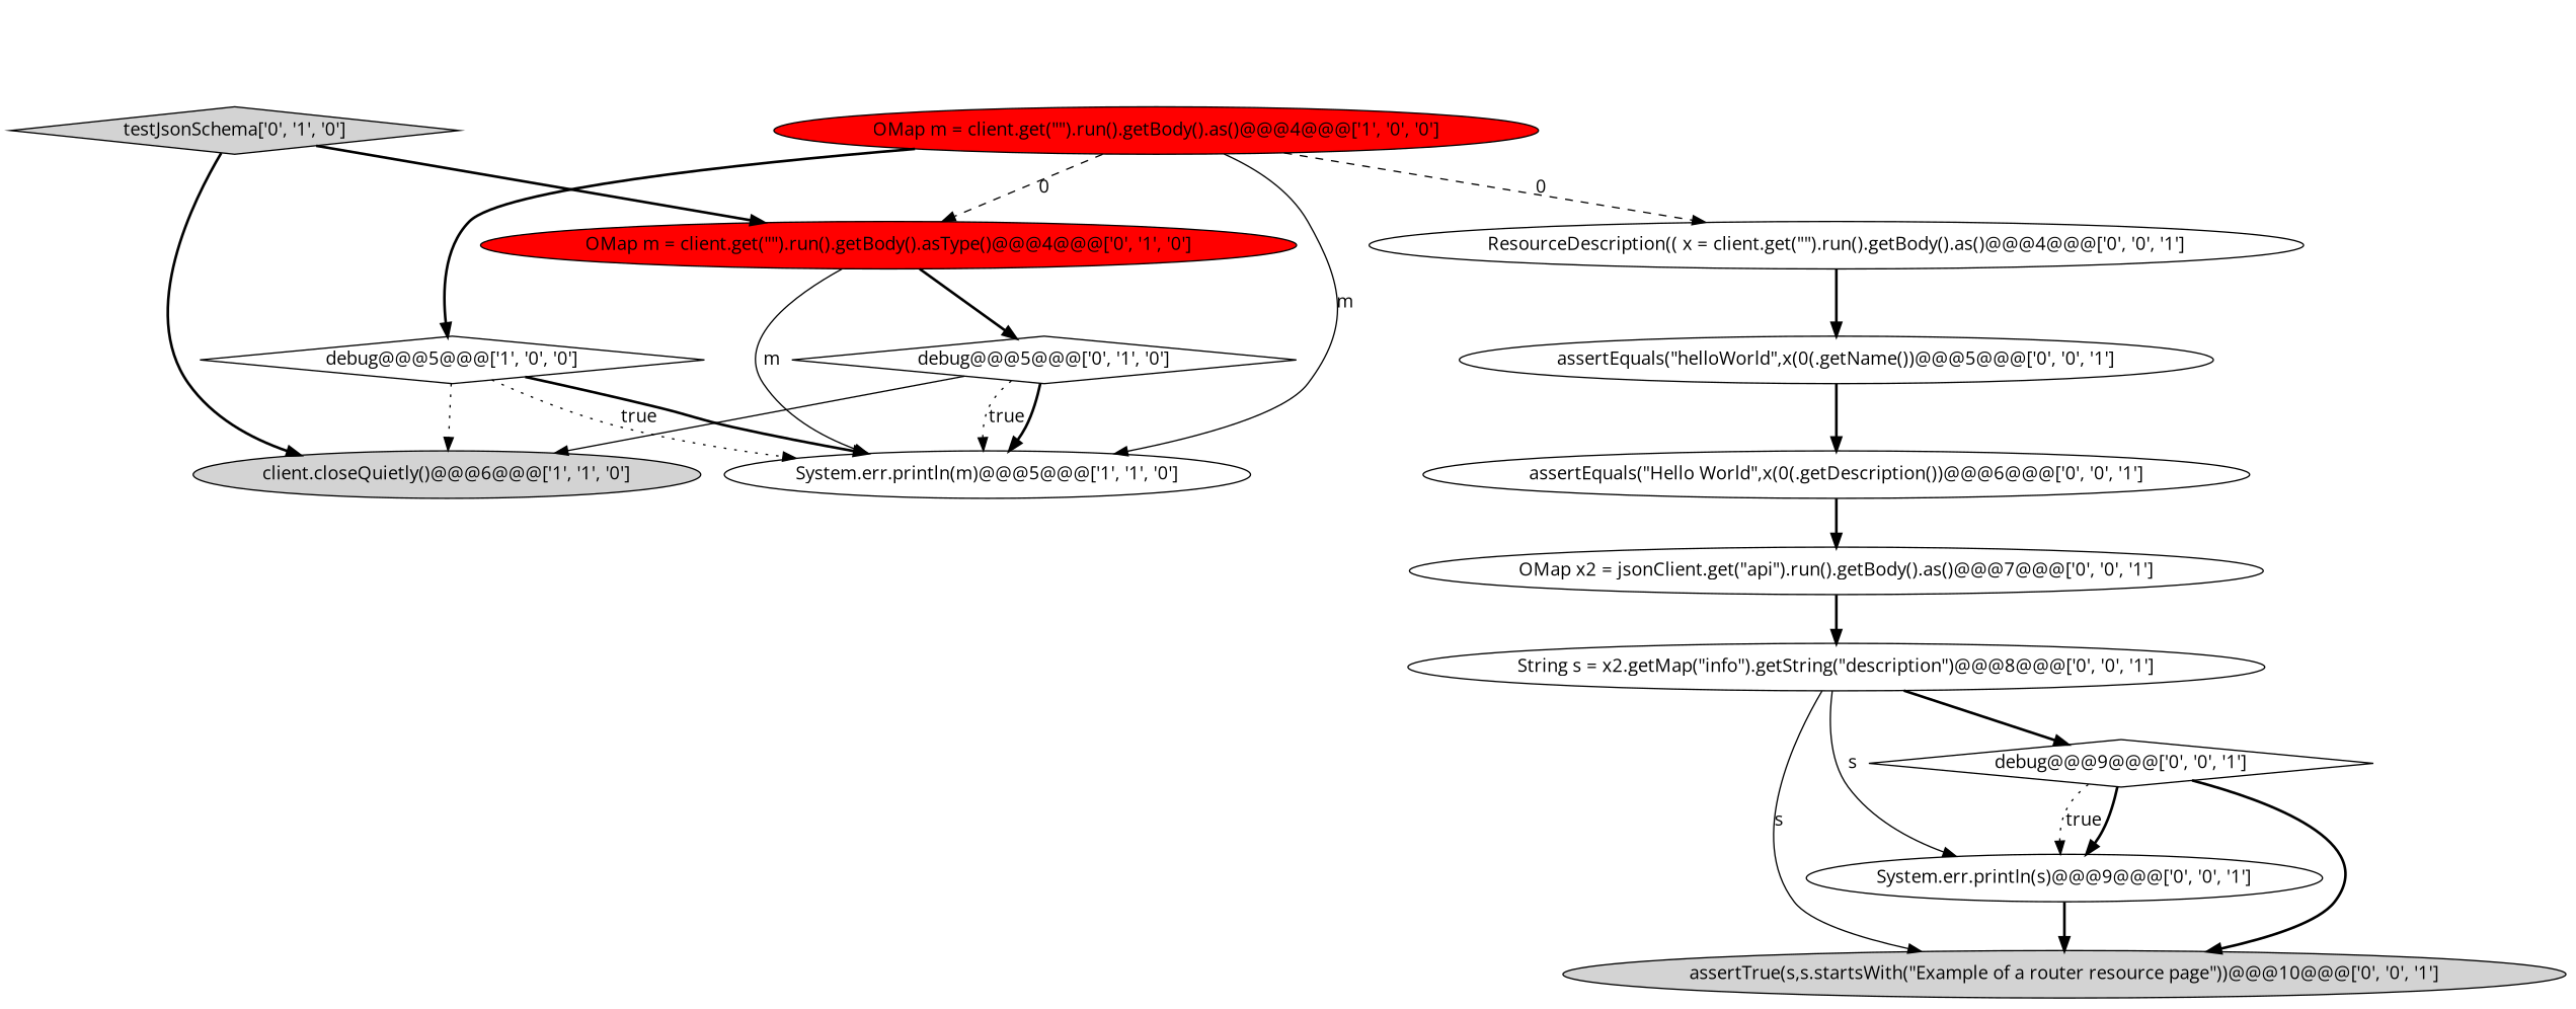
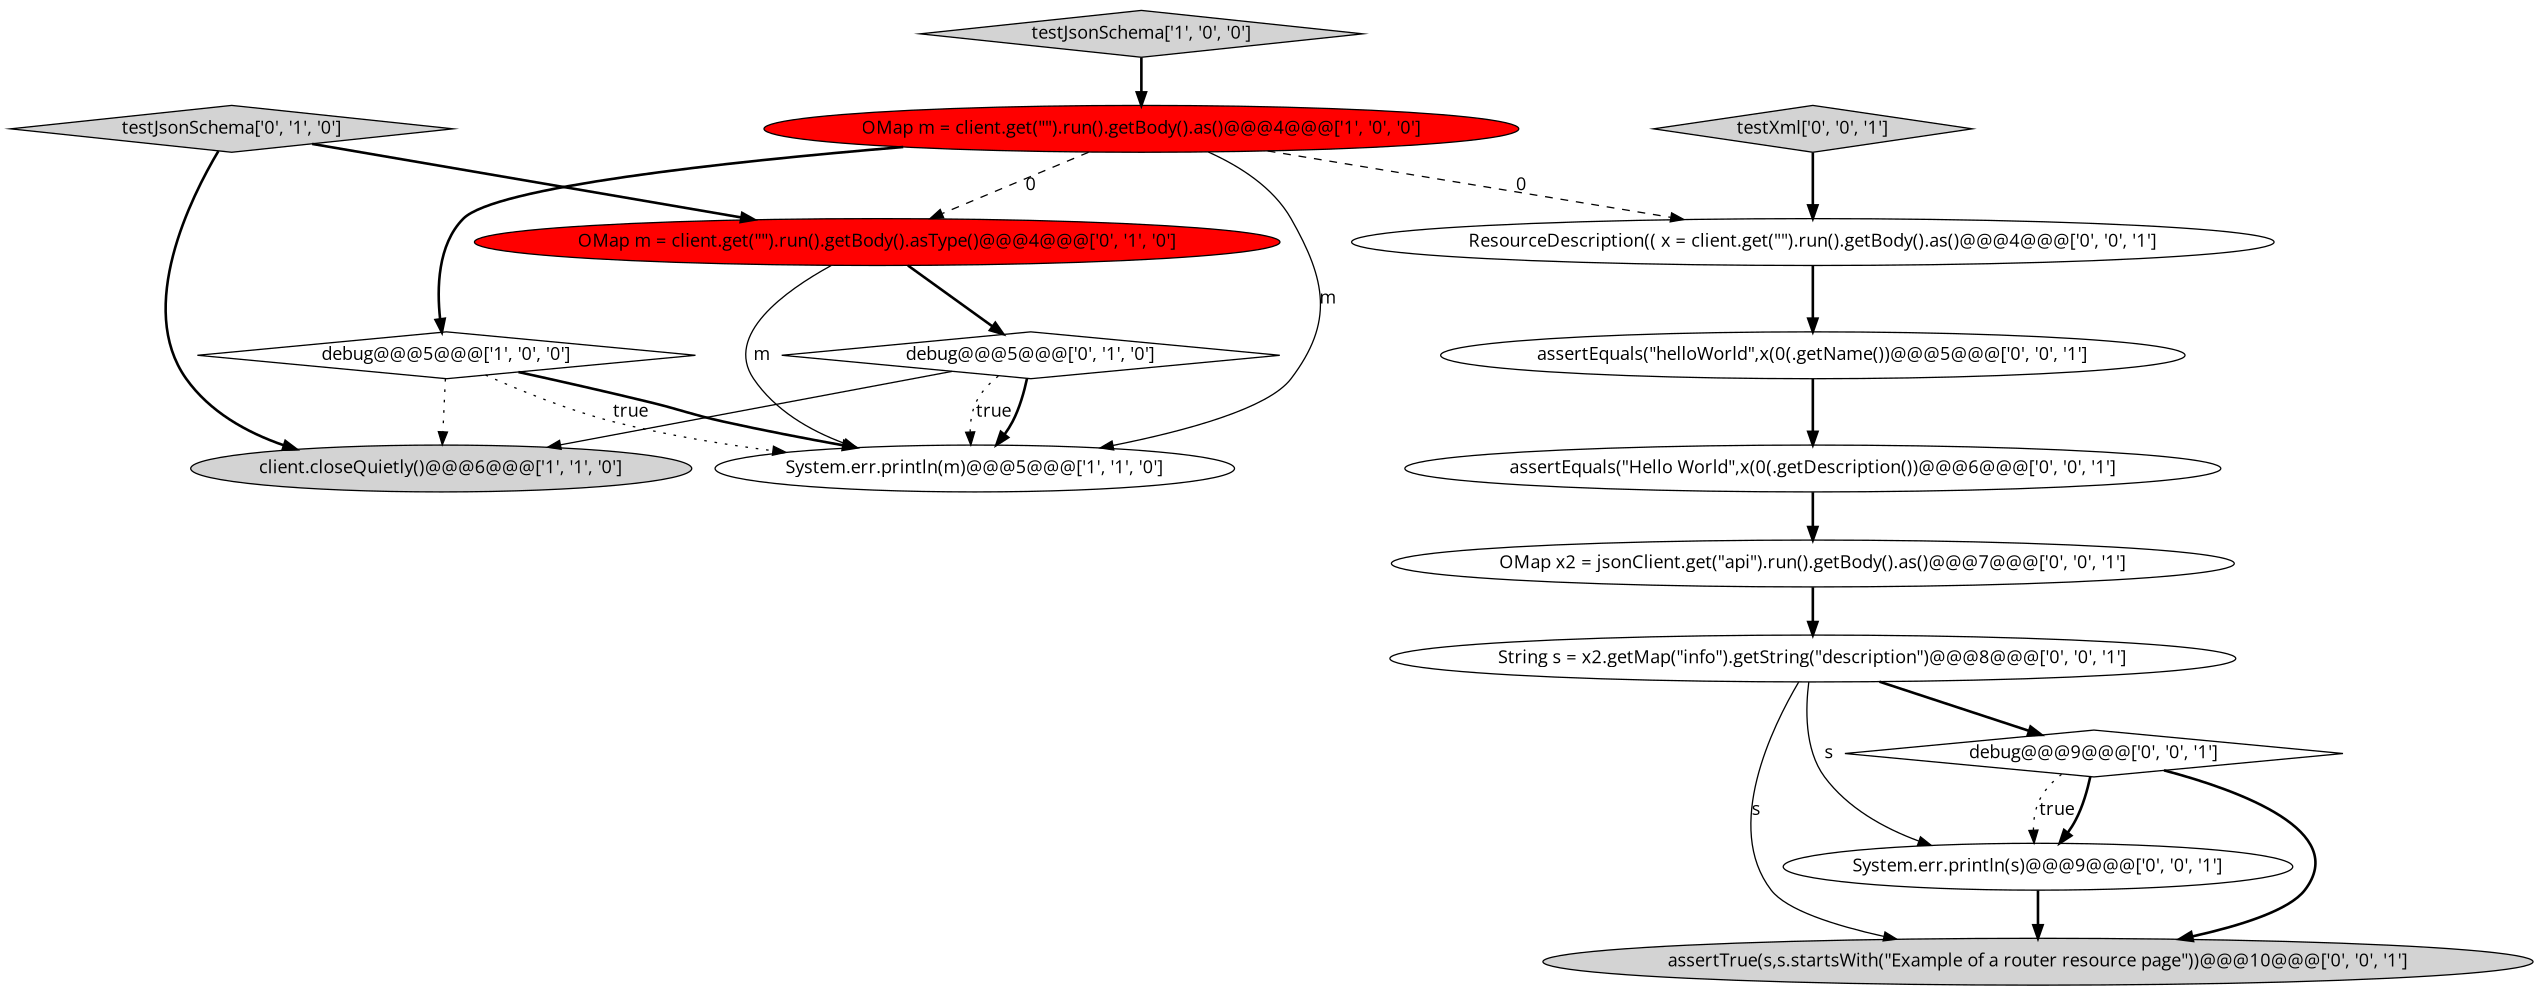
  digraph {
    fontname="Open Sans"
    node [fillcolor=white fontname="Open Sans" shape=ellipse style=filled]
    edge [fontname="Open Sans" style=bold]
    n1 [fillcolor=lightgray label="testJsonSchema['0', '1', '0']" shape=diamond]
    n2 [fillcolor=red label="OMap m = client.get(\"\").run().getBody().asType()@@@4@@@['0', '1', '0']"]
    n3 [fillcolor=lightgray label="client.closeQuietly()@@@6@@@['1', '1', '0']"]
    n4 [label="System.err.println(m)@@@5@@@['1', '1', '0']"]
    n5 [label="debug@@@5@@@['0', '1', '0']" shape=diamond]
    n6 [label="ResourceDescription(( x = client.get(\"\").run().getBody().as()@@@4@@@['0', '0', '1']"]
    n7 [label="assertEquals(\"helloWorld\",x(0(.getName())@@@5@@@['0', '0', '1']"]
    n8 [label="assertEquals(\"Hello World\",x(0(.getDescription())@@@6@@@['0', '0', '1']"]
    n9 [label="OMap x2 = jsonClient.get(\"api\").run().getBody().as()@@@7@@@['0', '0', '1']"]
    n10 [label="String s = x2.getMap(\"info\").getString(\"description\")@@@8@@@['0', '0', '1']"]
    n11 [label="debug@@@5@@@['1', '0', '0']" shape=diamond]
    n12 [fillcolor=lightgray label="assertTrue(s,s.startsWith(\"Example of a router resource page\"))@@@10@@@['0', '0', '1']"]
    n13 [label="System.err.println(s)@@@9@@@['0', '0', '1']"]
    n14 [label="debug@@@9@@@['0', '0', '1']" shape=diamond]
+   n15 [fillcolor=lightgray label="testJsonSchema['1', '0', '0']" shape=diamond]
    n16 [fillcolor=red label="OMap m = client.get(\"\").run().getBody().as()@@@4@@@['1', '0', '0']"]
+   n17 [fillcolor=lightgray label="testXml['0', '0', '1']" shape=diamond]
    n1 -> n2
    n1 -> n3
    n2 -> n4 [label=m style=solid]
    n2 -> n5
    n5 -> n3 [style=solid]
    n5 -> n4 [label=true style=dotted]
    n5 -> n4
    n6 -> n7
    n7 -> n8
    n8 -> n9
    n9 -> n10
    n10 -> n12 [label=s style=solid]
    n10 -> n13 [label=s style=solid]
    n10 -> n14
    n11 -> n3 [style=dotted]
    n11 -> n4 [label=true style=dotted]
    n11 -> n4
    n13 -> n12
    n14 -> n12
    n14 -> n13 [label=true style=dotted]
    n14 -> n13
+   n15 -> n16
    n16 -> n2 [label=0 style=dashed]
    n16 -> n4 [label=m style=solid]
    n16 -> n6 [label=0 style=dashed]
    n16 -> n11
+   n17 -> n6
  }
